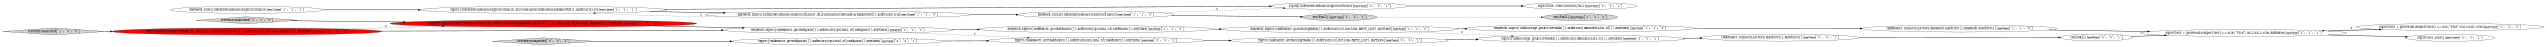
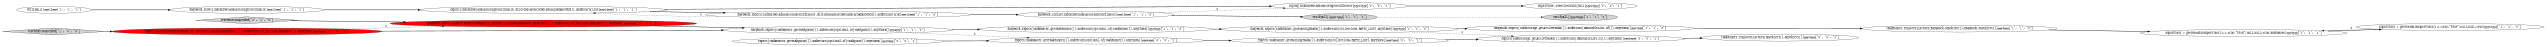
  digraph {
    fontname="Courier Prime"
    rankdir=LR
    node [fillcolor=white fontname="Courier Prime" shape=ellipse style=filled]
    edge [fontname="Courier Prime" style=bold]
    n1 [label="EasyMock.expect(taskStorage.getActiveTasks()).andReturn(ImmutableList.of()).anyTimes()@@@7@@@['1', '1', '0']"]
    n2 [label="taskRunner.registerListener(EasyMock.anyObject(),EasyMock.anyObject())@@@8@@@['1', '1', '0']"]
    n3 [label="supervisor = getTestableSupervisor(1,1,true,\"PT1H\",null,null,true,kafkaHost)@@@9@@@['1', '1', '1']"]
    n4 [label="supervisor = getTestableSupervisor(1,1,true,\"PT1H\",null,null,true)@@@10@@@['1', '1', '0']"]
-   n5 [label="supervisor.start()@@@10@@@['0', '0', '1']"]
    n6 [label="taskRunner.registerListener(anyObject(),anyObject())@@@7@@@['0', '0', '1']"]
-   n7 [label="replayAll()@@@8@@@['0', '0', '1']"]
    n8 [fillcolor=red label="expect(supervisorRecordSupplier.getPartitionIds(anyObject())).andReturn(Collections.emptySet()).anyTimes()@@@3@@@['1', '0', '0']"]
    n9 [label="EasyMock.expect(taskMaster.getTaskQueue()).andReturn(Optional.of(taskQueue)).anyTimes()@@@4@@@['1', '1', '0']"]
    n10 [fillcolor=red label="EasyMock.expect(supervisorRecordSupplier.getPartitionIds(EasyMock.anyObject())).andReturn(Collections.emptySet()).anyTimes()@@@3@@@['0', '1', '0']"]
    n11 [label="expect(taskMaster.getTaskRunner()).andReturn(Optional.of(taskRunner)).anyTimes()@@@4@@@['0', '0', '1']"]
    n12 [label="EasyMock.expect(taskMaster.getTaskRunner()).andReturn(Optional.of(taskRunner)).anyTimes()@@@5@@@['1', '1', '0']"]
    n13 [label="EasyMock.replay(indexerMetadataStorageCoordinator)@@@16@@@['1', '1', '0']"]
    n14 [fillcolor=lightgray label="verifyAll()@@@17@@@['1', '1', '1']"]
    n15 [label="replay(indexerMetadataStorageCoordinator)@@@15@@@['0', '0', '1']"]
    n16 [fillcolor=lightgray label="verifyAll()@@@18@@@['1', '1', '0']"]
    n17 [label="supervisor.resetInternal(null)@@@16@@@['0', '0', '1']"]
    n18 [label="expect(indexerMetadataStorageCoordinator.deleteDataSourceMetadata(DATASOURCE)).andReturn(true)@@@14@@@['1', '1', '1']"]
    n19 [label="EasyMock.expect(indexerMetadataStorageCoordinator.deleteDataSourceMetadata(DATASOURCE)).andReturn(true)@@@15@@@['1', '1', '0']"]
    n20 [label="expect(taskRunner.getRunningTasks()).andReturn(Collections.EMPTY_LIST).anyTimes()@@@5@@@['0', '0', '1']"]
    n21 [label="EasyMock.expect(taskRunner.getRunningTasks()).andReturn(Collections.EMPTY_LIST).anyTimes()@@@6@@@['1', '1', '0']"]
    n22 [fillcolor=lightgray label="testResetSuspended['0', '1', '0']" shape=diamond]
    n23 [label="expect(taskStorage.getActiveTasks()).andReturn(ImmutableList.of()).anyTimes()@@@6@@@['0', '0', '1']"]
+   n24 [label="verifyAll()@@@12@@@['1', '1', '1']"]
    n25 [label="EasyMock.reset(indexerMetadataStorageCoordinator)@@@13@@@['1', '1', '1']"]
    n26 [label="expect(taskMaster.getTaskQueue()).andReturn(Optional.of(taskQueue)).anyTimes()@@@3@@@['0', '0', '1']"]
    n27 [fillcolor=lightgray label="testResetSuspended['1', '0', '0']" shape=diamond]
-   n28 [fillcolor=lightgray label="testResetSuspended['0', '0', '1']" shape=diamond]
    n1 -> n2
    n2 -> n3
    n3 -> n4
-   n3 -> n5
    n4 -> n3 [label=0 style=dashed]
-   n6 -> n7
-   n7 -> n3
    n8 -> n9
    n8 -> n10 [label=0 style=dashed]
    n9 -> n11 [label=0 style=dashed]
    n9 -> n12
    n10 -> n9
    n11 -> n20
    n12 -> n21
    n13 -> n14
    n13 -> n15 [label=0 style=dashed]
    n14 -> n16 [style=dashed]
    n15 -> n17
    n18 -> n15
    n18 -> n19
    n19 -> n13
    n19 -> n18 [label=0 style=dashed]
    n20 -> n23
    n21 -> n1
    n21 -> n23 [label=0 style=dashed]
    n22 -> n10
    n23 -> n6
+   n24 -> n25
    n25 -> n18
    n26 -> n11
    n27 -> n8
-   n28 -> n26
  }
